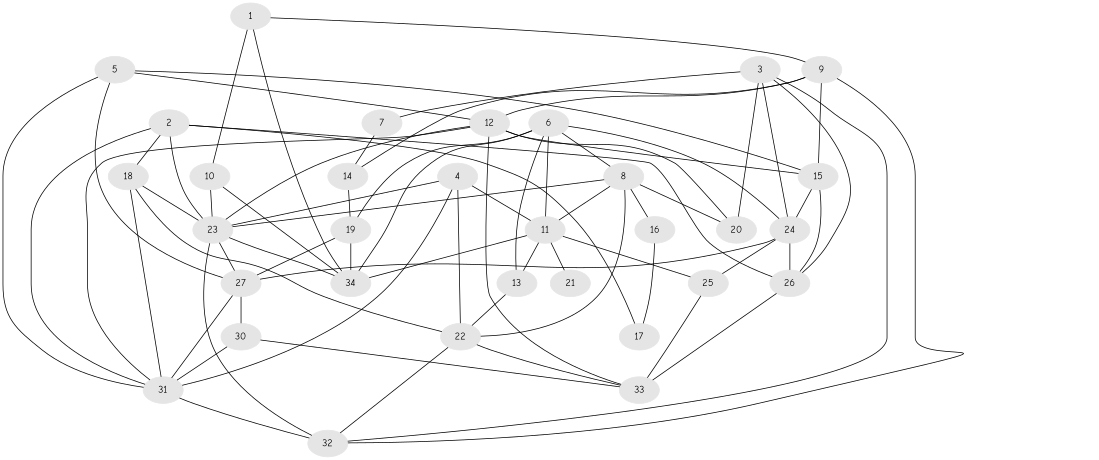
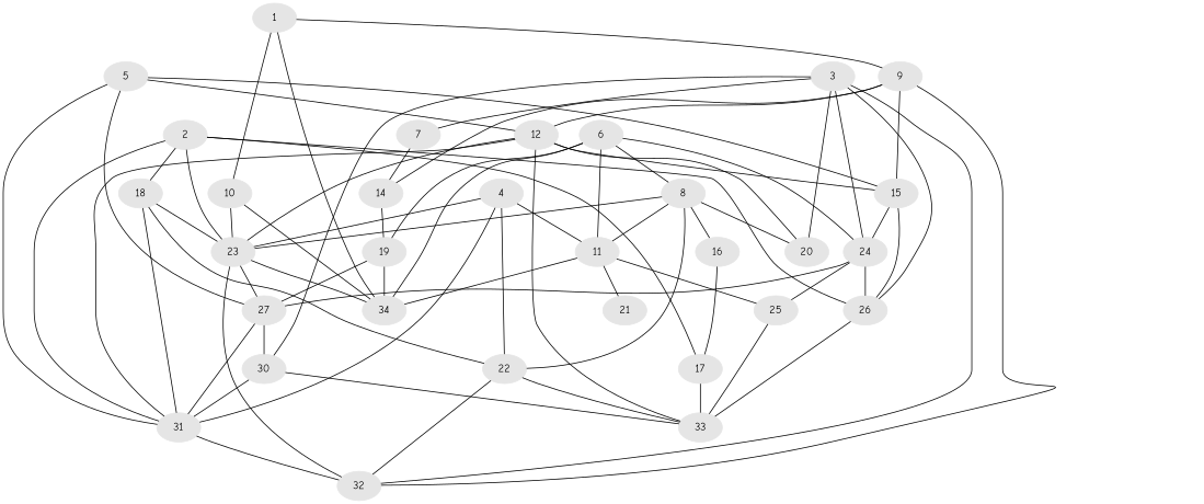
  graph {
    fontname="Comic Neue"
    node [color=gray90 fontname="Comic Neue" style=filled]
    edge [fontname="Comic Neue" weight=1.0]
    1
    9
    10
    34
    32
    12
    15
    14
    23
    2
    17
    18
    26
    31
    33
    22
    27
    3
    7
    20
    24
    30
    25
    4
    11
-   13
    21
    5
    6
    8
    19
    16
    1 -- 9
    1 -- 10
    1 -- 34
    9 -- 32
    9 -- 12
    9 -- 15 [weight=2.0]
    9 -- 14
    10 -- 34
    10 -- 23
    12 -- 15
    12 -- 23
    12 -- 31 [weight=2.0]
    12 -- 33
    12 -- 20
    15 -- 26
    15 -- 24
    14 -- 19 [weight=2.0]
    23 -- 34
    23 -- 32
    23 -- 27
    2 -- 23
    2 -- 17
    2 -- 18
    2 -- 26
    2 -- 31
+   17 -- 33 [weight=2.0]
    18 -- 23
    18 -- 31
    18 -- 22 [weight=2.0]
    26 -- 33
    31 -- 32 [weight=2.0]
    22 -- 32
    22 -- 33
    27 -- 31
    27 -- 30
    3 -- 32
    3 -- 26
    3 -- 7
    3 -- 20
    3 -- 24
+   3 -- 30
    7 -- 14
    24 -- 26 [weight=2.0]
    24 -- 27
    24 -- 25
    30 -- 31 [weight=2.0]
    30 -- 33
    25 -- 33
    4 -- 23
    4 -- 31 [weight=3.0]
    4 -- 22
    4 -- 11
    11 -- 34 [weight=2.0]
    11 -- 25
-   11 -- 13
    11 -- 21
-   13 -- 22 [weight=2.0]
    5 -- 12
    5 -- 15
    5 -- 31
    5 -- 27
    6 -- 34
    6 -- 24
    6 -- 11
-   6 -- 13
    6 -- 8
    6 -- 19
    8 -- 23 [weight=2.0]
    8 -- 22
    8 -- 20
    8 -- 11
    8 -- 16
    19 -- 34 [weight=2.0]
    19 -- 27 [weight=2.0]
    16 -- 17
  }
